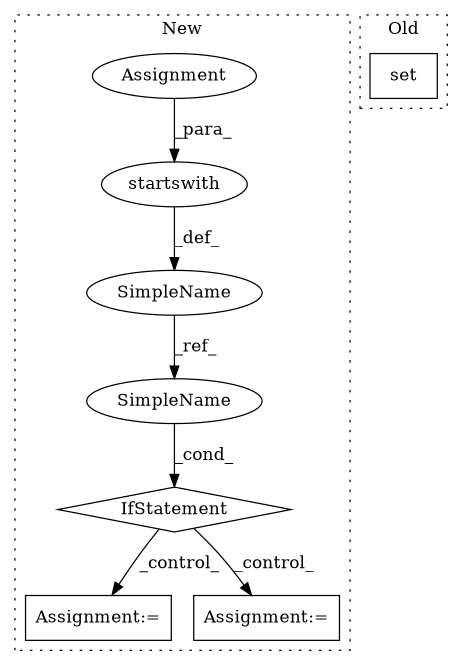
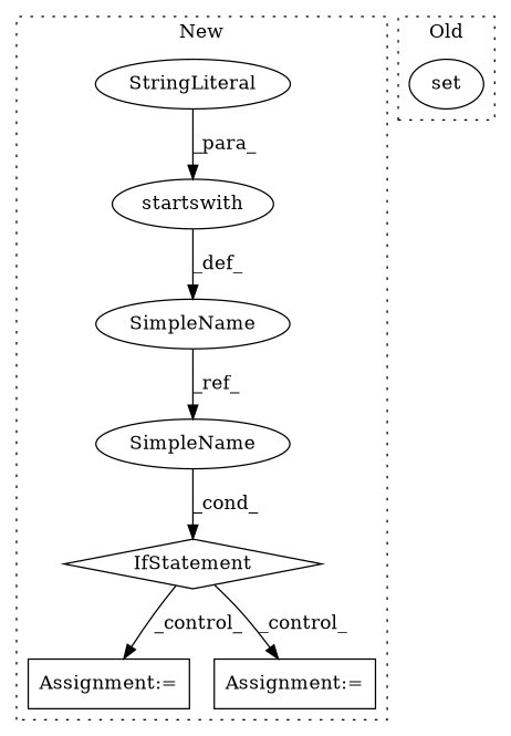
  digraph {
    node [a=32 l=1 shape=ellipse]
    n1 [l="11,1" label=startswith s="8988,9009"]
    n2 [a=25 l="4,2" label=IfStatement s="9016,9026" shape=diamond]
-   n3 [a=45 l=10 label=Assignment s=8999]
+   n3 [a=45 l=10 label=StringLiteral s=8999]
    n4 [a=7 label="Assignment:=" s=9262 shape=box]
    n5 [a=42 l=6 label=SimpleName s=8965]
    n6 [a=7 label="Assignment:=" s=9201 shape=box]
    n7 [a=42 l=6 label=SimpleName s=9020]
-   n8 [l="15,-3" label=set s="9049,9209" shape=box]
+   n8 [l="15,-3" label=set s="9049,9209"]
    subgraph cluster_1 {
      label=New
      style=dotted
      n1
      n2
      n3
      n4
      n5
      n6
      n7
    }
    subgraph cluster_2 {
      label=Old
      style=dotted
      n8
    }
    n1 -> n5 [label=_def_]
    n2 -> n4 [label=_control_]
    n2 -> n6 [label=_control_]
    n3 -> n1 [label=_para_]
    n5 -> n7 [label=_ref_]
    n7 -> n2 [label=_cond_]
  }
